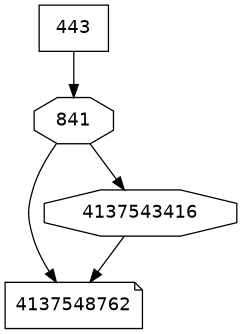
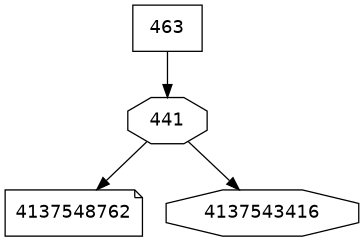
  strict digraph {
    fontname="DejaVu Sans"
    node [fontname="DejaVu Sans" shape=octagon]
    edge [fontname="DejaVu Sans"]
    4137548762 [shape=note]
    4137543416
-   441 [label=841]
-   443 [shape=box]
-   4137543416 -> 4137548762
+   441
+   443 [shape=box label=463]
    441 -> 4137548762
    441 -> 4137543416
    443 -> 441
  }
